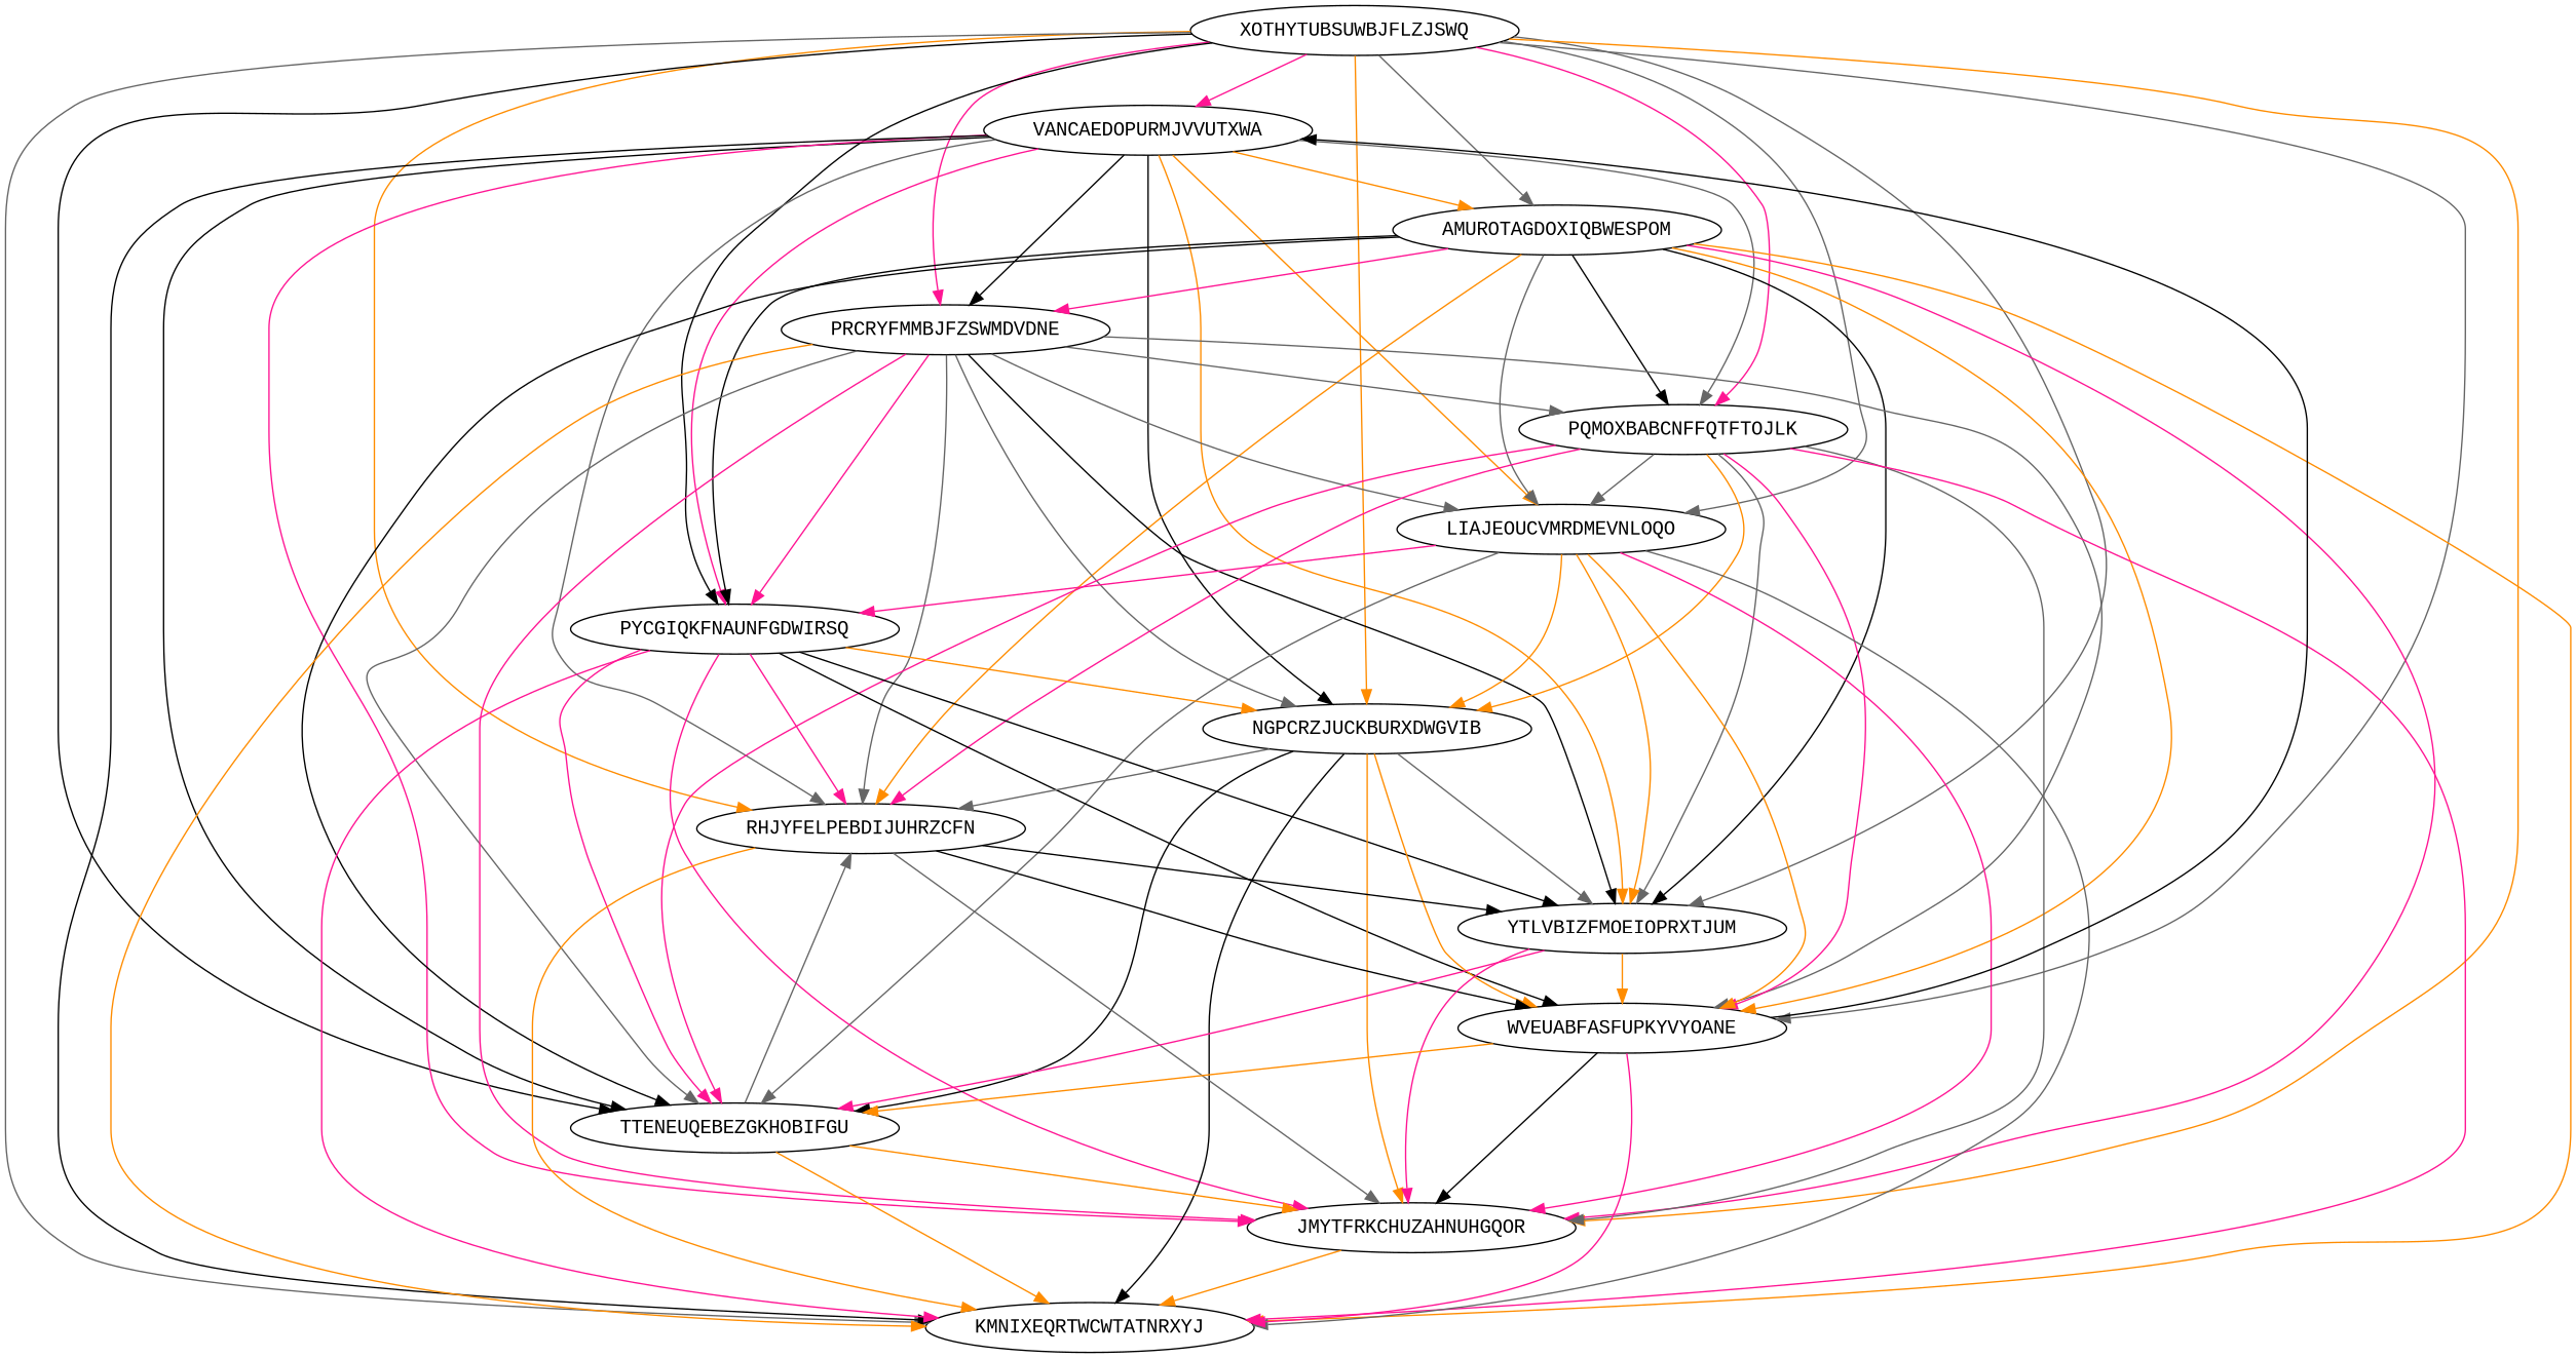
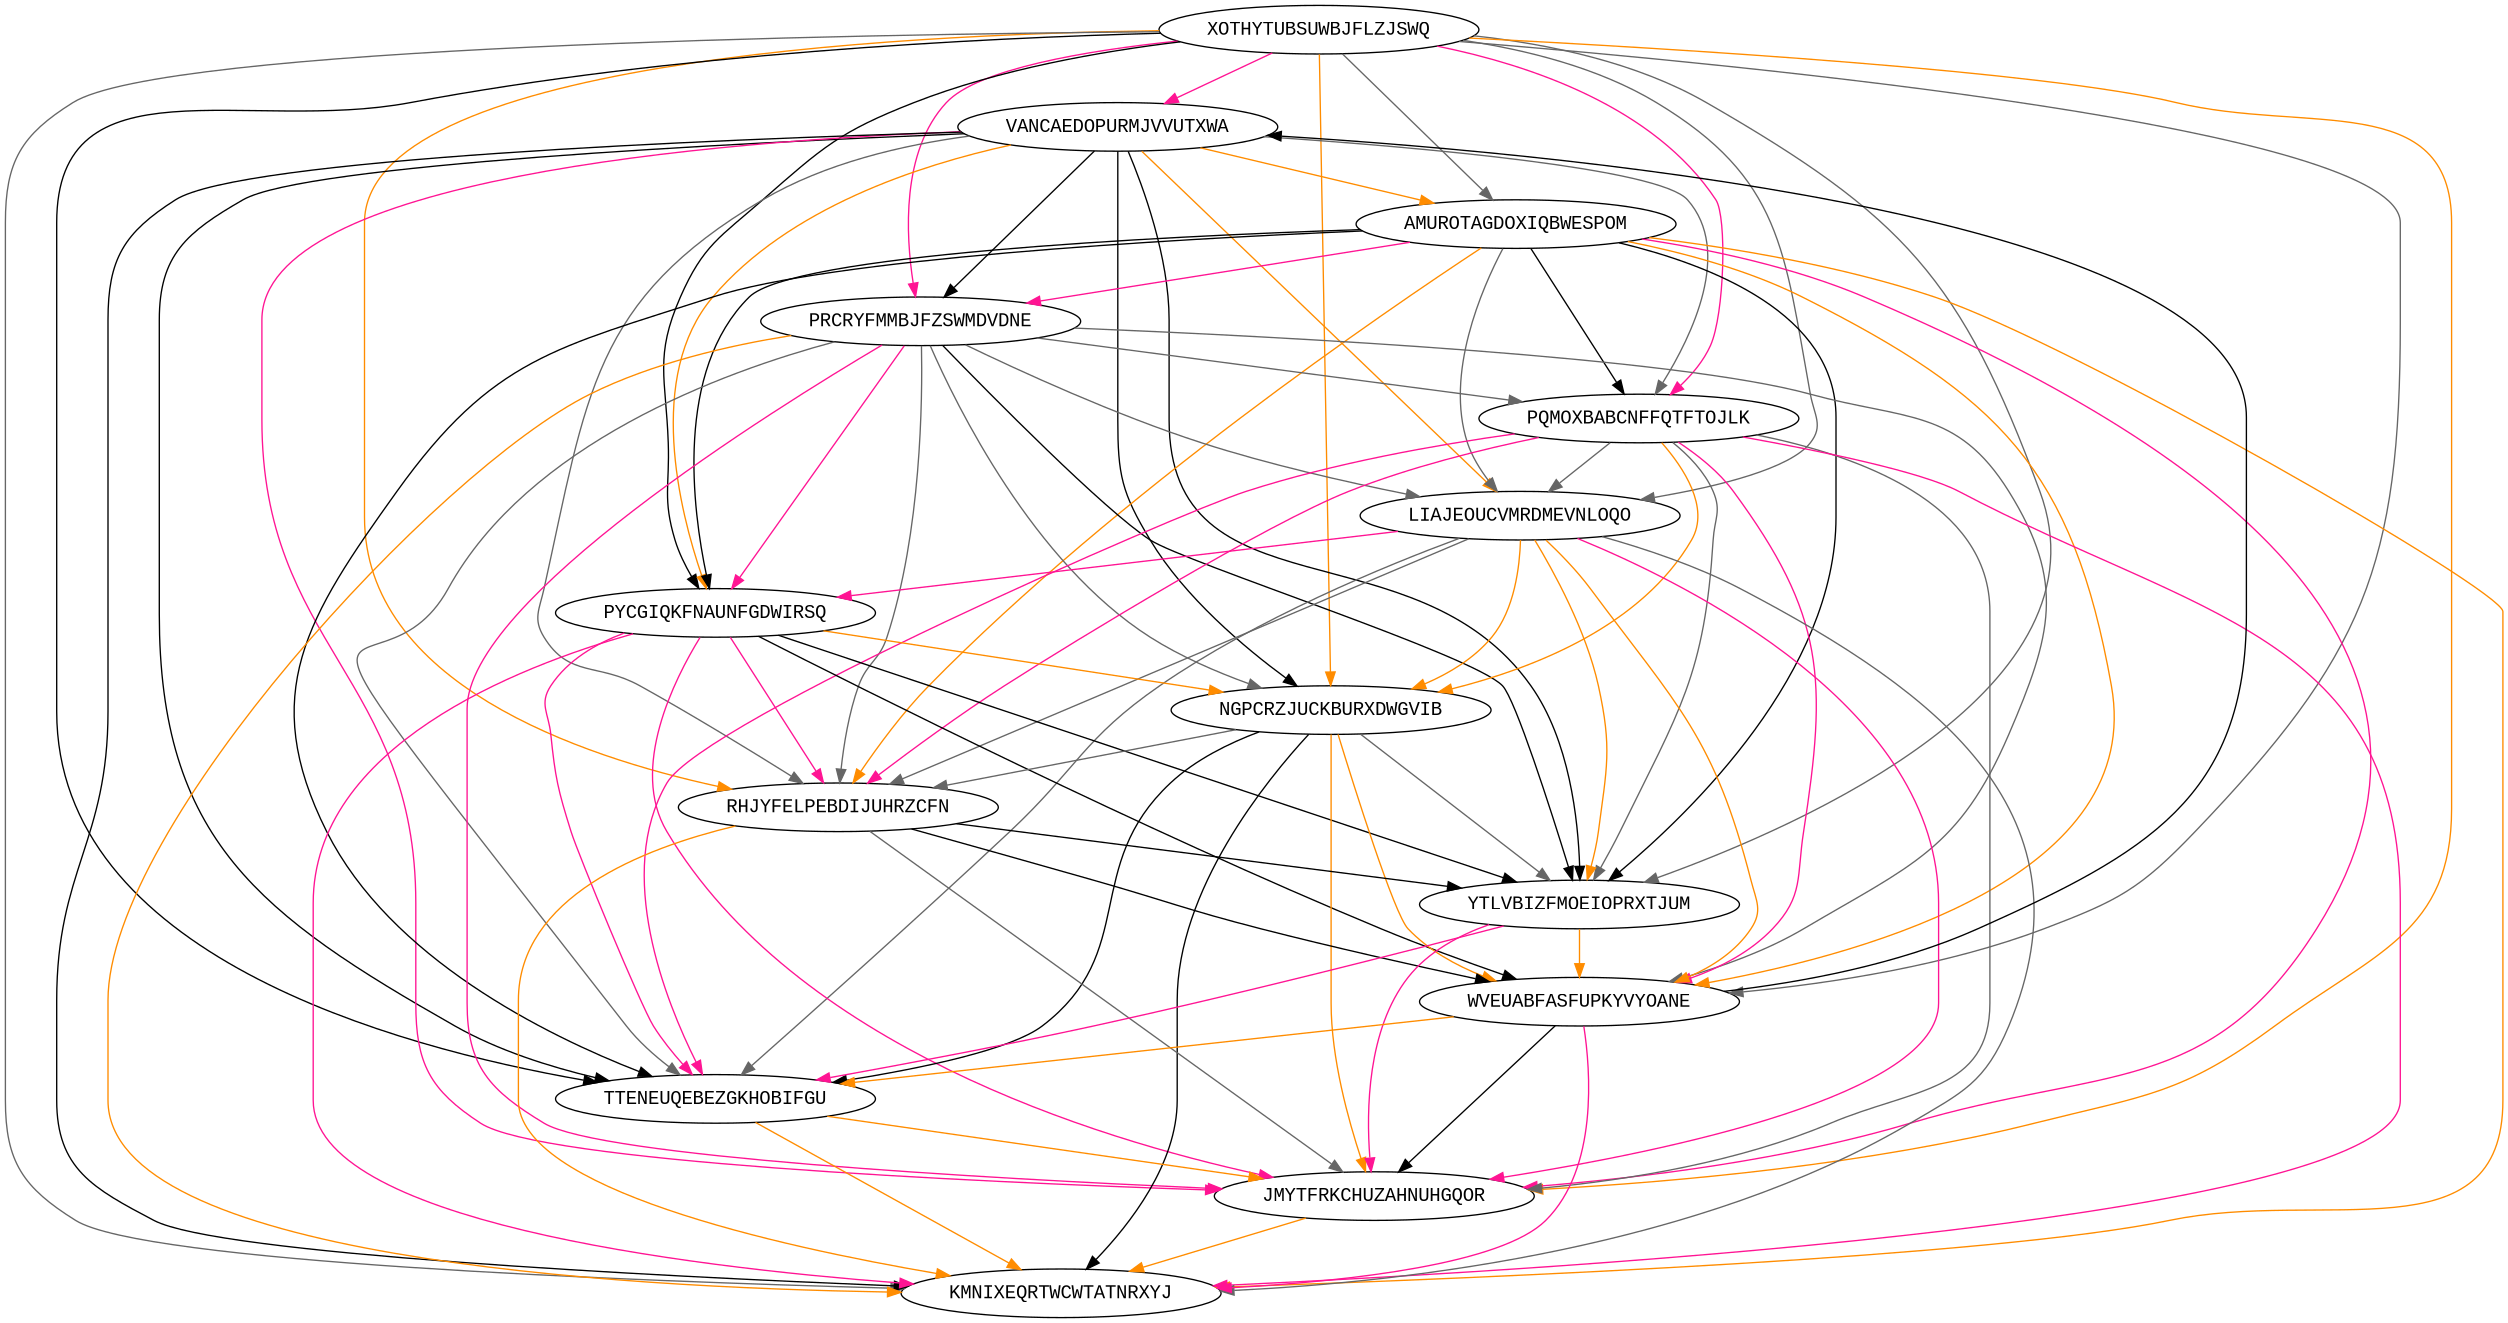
  digraph {
    fontname="Liberation Mono"
    node [Weight=12 fontname="Liberation Mono"]
    edge [Weight=17 color=gray40 fontname="Liberation Mono"]
    XOTHYTUBSUWBJFLZJSWQ [Weight=13]
    VANCAEDOPURMJVVUTXWA
    AMUROTAGDOXIQBWESPOM [Weight=19]
    PRCRYFMMBJFZSWMDVDNE [Weight=13]
    PQMOXBABCNFFQTFTOJLK [Weight=19]
    LIAJEOUCVMRDMEVNLOQO [Weight=20]
    PYCGIQKFNAUNFGDWIRSQ [Weight=18]
    NGPCRZJUCKBURXDWGVIB
    RHJYFELPEBDIJUHRZCFN [Weight=16]
    YTLVBIZFMOEIOPRXTJUM [Weight=16]
    WVEUABFASFUPKYVYOANE [Weight=15]
    TTENEUQEBEZGKHOBIFGU
    JMYTFRKCHUZAHNUHGQOR [Weight=16]
    KMNIXEQRTWCWTATNRXYJ [Weight=10]
    XOTHYTUBSUWBJFLZJSWQ -> VANCAEDOPURMJVVUTXWA [Weight=19 color=deeppink]
    XOTHYTUBSUWBJFLZJSWQ -> AMUROTAGDOXIQBWESPOM [Weight=15]
    XOTHYTUBSUWBJFLZJSWQ -> PRCRYFMMBJFZSWMDVDNE [Weight=15 color=deeppink]
    XOTHYTUBSUWBJFLZJSWQ -> PQMOXBABCNFFQTFTOJLK [color=deeppink]
    XOTHYTUBSUWBJFLZJSWQ -> LIAJEOUCVMRDMEVNLOQO [Weight=15]
    XOTHYTUBSUWBJFLZJSWQ -> PYCGIQKFNAUNFGDWIRSQ [Weight=18 color=black]
    XOTHYTUBSUWBJFLZJSWQ -> NGPCRZJUCKBURXDWGVIB [Weight=10 color=darkorange]
    XOTHYTUBSUWBJFLZJSWQ -> RHJYFELPEBDIJUHRZCFN [Weight=20 color=darkorange]
    XOTHYTUBSUWBJFLZJSWQ -> YTLVBIZFMOEIOPRXTJUM [Weight=14]
    XOTHYTUBSUWBJFLZJSWQ -> WVEUABFASFUPKYVYOANE [Weight=11]
    XOTHYTUBSUWBJFLZJSWQ -> TTENEUQEBEZGKHOBIFGU [Weight=16 color=black]
    XOTHYTUBSUWBJFLZJSWQ -> JMYTFRKCHUZAHNUHGQOR [Weight=16 color=darkorange]
    XOTHYTUBSUWBJFLZJSWQ -> KMNIXEQRTWCWTATNRXYJ [Weight=18]
    VANCAEDOPURMJVVUTXWA -> AMUROTAGDOXIQBWESPOM [Weight=11 color=darkorange]
    VANCAEDOPURMJVVUTXWA -> PRCRYFMMBJFZSWMDVDNE [Weight=18 color=black]
    VANCAEDOPURMJVVUTXWA -> PQMOXBABCNFFQTFTOJLK [Weight=13]
    VANCAEDOPURMJVVUTXWA -> LIAJEOUCVMRDMEVNLOQO [Weight=20 color=darkorange]
-   VANCAEDOPURMJVVUTXWA -> PYCGIQKFNAUNFGDWIRSQ [Weight=11 color=deeppink]
+   VANCAEDOPURMJVVUTXWA -> PYCGIQKFNAUNFGDWIRSQ [Weight=11 color=darkorange]
    VANCAEDOPURMJVVUTXWA -> NGPCRZJUCKBURXDWGVIB [color=black]
    VANCAEDOPURMJVVUTXWA -> RHJYFELPEBDIJUHRZCFN [Weight=16]
-   VANCAEDOPURMJVVUTXWA -> YTLVBIZFMOEIOPRXTJUM [Weight=16 color=darkorange]
+   VANCAEDOPURMJVVUTXWA -> YTLVBIZFMOEIOPRXTJUM [Weight=16 color=black]
    VANCAEDOPURMJVVUTXWA -> TTENEUQEBEZGKHOBIFGU [Weight=13 color=black]
    VANCAEDOPURMJVVUTXWA -> JMYTFRKCHUZAHNUHGQOR [Weight=10 color=deeppink]
    VANCAEDOPURMJVVUTXWA -> KMNIXEQRTWCWTATNRXYJ [Weight=14 color=black]
    AMUROTAGDOXIQBWESPOM -> PRCRYFMMBJFZSWMDVDNE [Weight=15 color=deeppink]
    AMUROTAGDOXIQBWESPOM -> PQMOXBABCNFFQTFTOJLK [color=black]
    AMUROTAGDOXIQBWESPOM -> LIAJEOUCVMRDMEVNLOQO [Weight=19]
    AMUROTAGDOXIQBWESPOM -> PYCGIQKFNAUNFGDWIRSQ [Weight=14 color=black]
    AMUROTAGDOXIQBWESPOM -> RHJYFELPEBDIJUHRZCFN [Weight=20 color=darkorange]
    AMUROTAGDOXIQBWESPOM -> YTLVBIZFMOEIOPRXTJUM [Weight=20 color=black]
    AMUROTAGDOXIQBWESPOM -> WVEUABFASFUPKYVYOANE [Weight=15 color=darkorange]
    AMUROTAGDOXIQBWESPOM -> TTENEUQEBEZGKHOBIFGU [color=black]
    AMUROTAGDOXIQBWESPOM -> JMYTFRKCHUZAHNUHGQOR [Weight=13 color=deeppink]
    AMUROTAGDOXIQBWESPOM -> KMNIXEQRTWCWTATNRXYJ [color=darkorange]
    PRCRYFMMBJFZSWMDVDNE -> PQMOXBABCNFFQTFTOJLK [Weight=14]
    PRCRYFMMBJFZSWMDVDNE -> LIAJEOUCVMRDMEVNLOQO [Weight=10]
    PRCRYFMMBJFZSWMDVDNE -> PYCGIQKFNAUNFGDWIRSQ [Weight=15 color=deeppink]
    PRCRYFMMBJFZSWMDVDNE -> NGPCRZJUCKBURXDWGVIB [Weight=18]
    PRCRYFMMBJFZSWMDVDNE -> RHJYFELPEBDIJUHRZCFN [Weight=20]
    PRCRYFMMBJFZSWMDVDNE -> YTLVBIZFMOEIOPRXTJUM [Weight=11 color=black]
    PRCRYFMMBJFZSWMDVDNE -> WVEUABFASFUPKYVYOANE [Weight=13]
    PRCRYFMMBJFZSWMDVDNE -> TTENEUQEBEZGKHOBIFGU [Weight=11]
    PRCRYFMMBJFZSWMDVDNE -> JMYTFRKCHUZAHNUHGQOR [Weight=13 color=deeppink]
    PRCRYFMMBJFZSWMDVDNE -> KMNIXEQRTWCWTATNRXYJ [Weight=18 color=darkorange]
    PQMOXBABCNFFQTFTOJLK -> LIAJEOUCVMRDMEVNLOQO [Weight=15]
    PQMOXBABCNFFQTFTOJLK -> NGPCRZJUCKBURXDWGVIB [Weight=15 color=darkorange]
    PQMOXBABCNFFQTFTOJLK -> RHJYFELPEBDIJUHRZCFN [color=deeppink]
    PQMOXBABCNFFQTFTOJLK -> YTLVBIZFMOEIOPRXTJUM [Weight=11]
    PQMOXBABCNFFQTFTOJLK -> WVEUABFASFUPKYVYOANE [Weight=16 color=deeppink]
    PQMOXBABCNFFQTFTOJLK -> TTENEUQEBEZGKHOBIFGU [Weight=11 color=deeppink]
    PQMOXBABCNFFQTFTOJLK -> JMYTFRKCHUZAHNUHGQOR [Weight=10]
    PQMOXBABCNFFQTFTOJLK -> KMNIXEQRTWCWTATNRXYJ [Weight=16 color=deeppink]
    LIAJEOUCVMRDMEVNLOQO -> PYCGIQKFNAUNFGDWIRSQ [Weight=18 color=deeppink]
    LIAJEOUCVMRDMEVNLOQO -> NGPCRZJUCKBURXDWGVIB [Weight=18 color=darkorange]
-   TTENEUQEBEZGKHOBIFGU -> RHJYFELPEBDIJUHRZCFN [Weight=13]
+   LIAJEOUCVMRDMEVNLOQO -> RHJYFELPEBDIJUHRZCFN [Weight=13]
    LIAJEOUCVMRDMEVNLOQO -> YTLVBIZFMOEIOPRXTJUM [Weight=12 color=darkorange]
    LIAJEOUCVMRDMEVNLOQO -> WVEUABFASFUPKYVYOANE [Weight=10 color=darkorange]
    LIAJEOUCVMRDMEVNLOQO -> TTENEUQEBEZGKHOBIFGU
    LIAJEOUCVMRDMEVNLOQO -> JMYTFRKCHUZAHNUHGQOR [Weight=20 color=deeppink]
    LIAJEOUCVMRDMEVNLOQO -> KMNIXEQRTWCWTATNRXYJ [Weight=19]
    PYCGIQKFNAUNFGDWIRSQ -> NGPCRZJUCKBURXDWGVIB [Weight=13 color=darkorange]
    PYCGIQKFNAUNFGDWIRSQ -> RHJYFELPEBDIJUHRZCFN [Weight=10 color=deeppink]
    PYCGIQKFNAUNFGDWIRSQ -> YTLVBIZFMOEIOPRXTJUM [Weight=15 color=black]
    PYCGIQKFNAUNFGDWIRSQ -> WVEUABFASFUPKYVYOANE [Weight=16 color=black]
    PYCGIQKFNAUNFGDWIRSQ -> TTENEUQEBEZGKHOBIFGU [Weight=12 color=deeppink]
    PYCGIQKFNAUNFGDWIRSQ -> JMYTFRKCHUZAHNUHGQOR [Weight=14 color=deeppink]
    PYCGIQKFNAUNFGDWIRSQ -> KMNIXEQRTWCWTATNRXYJ [Weight=16 color=deeppink]
    NGPCRZJUCKBURXDWGVIB -> RHJYFELPEBDIJUHRZCFN [Weight=16]
    NGPCRZJUCKBURXDWGVIB -> YTLVBIZFMOEIOPRXTJUM [Weight=10]
    NGPCRZJUCKBURXDWGVIB -> WVEUABFASFUPKYVYOANE [Weight=20 color=darkorange]
    NGPCRZJUCKBURXDWGVIB -> TTENEUQEBEZGKHOBIFGU [Weight=18 color=black]
    NGPCRZJUCKBURXDWGVIB -> JMYTFRKCHUZAHNUHGQOR [Weight=12 color=darkorange]
    NGPCRZJUCKBURXDWGVIB -> KMNIXEQRTWCWTATNRXYJ [Weight=12 color=black]
    RHJYFELPEBDIJUHRZCFN -> YTLVBIZFMOEIOPRXTJUM [Weight=20 color=black]
    RHJYFELPEBDIJUHRZCFN -> WVEUABFASFUPKYVYOANE [Weight=12 color=black]
    RHJYFELPEBDIJUHRZCFN -> JMYTFRKCHUZAHNUHGQOR [Weight=10]
    RHJYFELPEBDIJUHRZCFN -> KMNIXEQRTWCWTATNRXYJ [color=darkorange]
    YTLVBIZFMOEIOPRXTJUM -> WVEUABFASFUPKYVYOANE [Weight=11 color=darkorange]
    YTLVBIZFMOEIOPRXTJUM -> TTENEUQEBEZGKHOBIFGU [color=deeppink]
    YTLVBIZFMOEIOPRXTJUM -> JMYTFRKCHUZAHNUHGQOR [color=deeppink]
    WVEUABFASFUPKYVYOANE -> VANCAEDOPURMJVVUTXWA [Weight=18 color=black]
    WVEUABFASFUPKYVYOANE -> TTENEUQEBEZGKHOBIFGU [Weight=16 color=darkorange]
    WVEUABFASFUPKYVYOANE -> JMYTFRKCHUZAHNUHGQOR [Weight=20 color=black]
    WVEUABFASFUPKYVYOANE -> KMNIXEQRTWCWTATNRXYJ [Weight=13 color=deeppink]
    TTENEUQEBEZGKHOBIFGU -> JMYTFRKCHUZAHNUHGQOR [Weight=18 color=darkorange]
    TTENEUQEBEZGKHOBIFGU -> KMNIXEQRTWCWTATNRXYJ [Weight=10 color=darkorange]
    JMYTFRKCHUZAHNUHGQOR -> KMNIXEQRTWCWTATNRXYJ [Weight=13 color=darkorange]
  }
